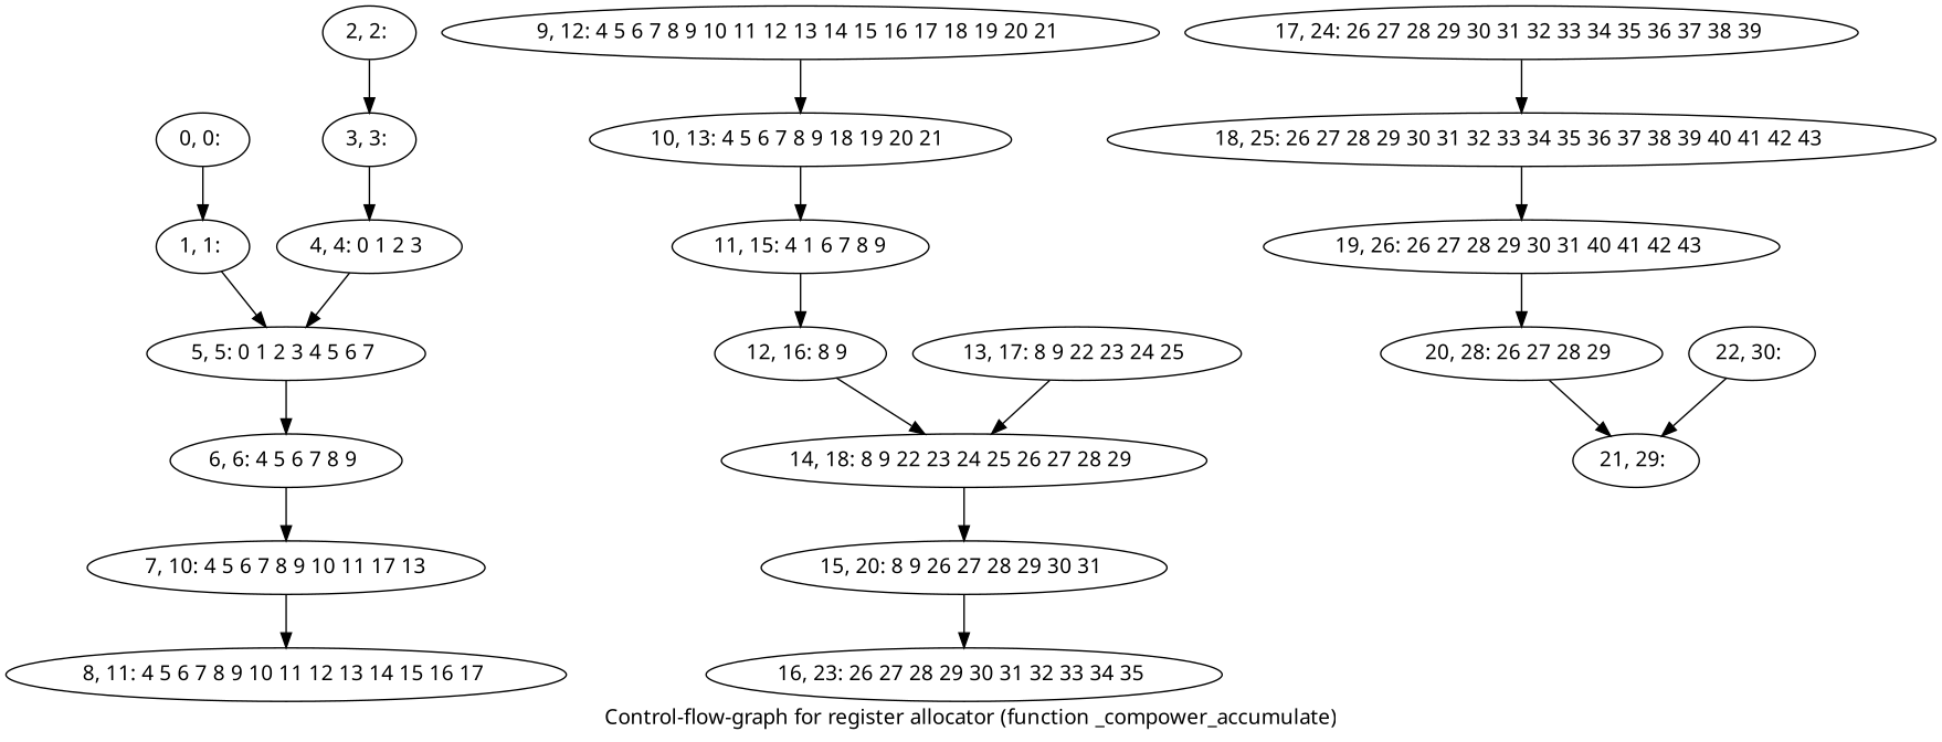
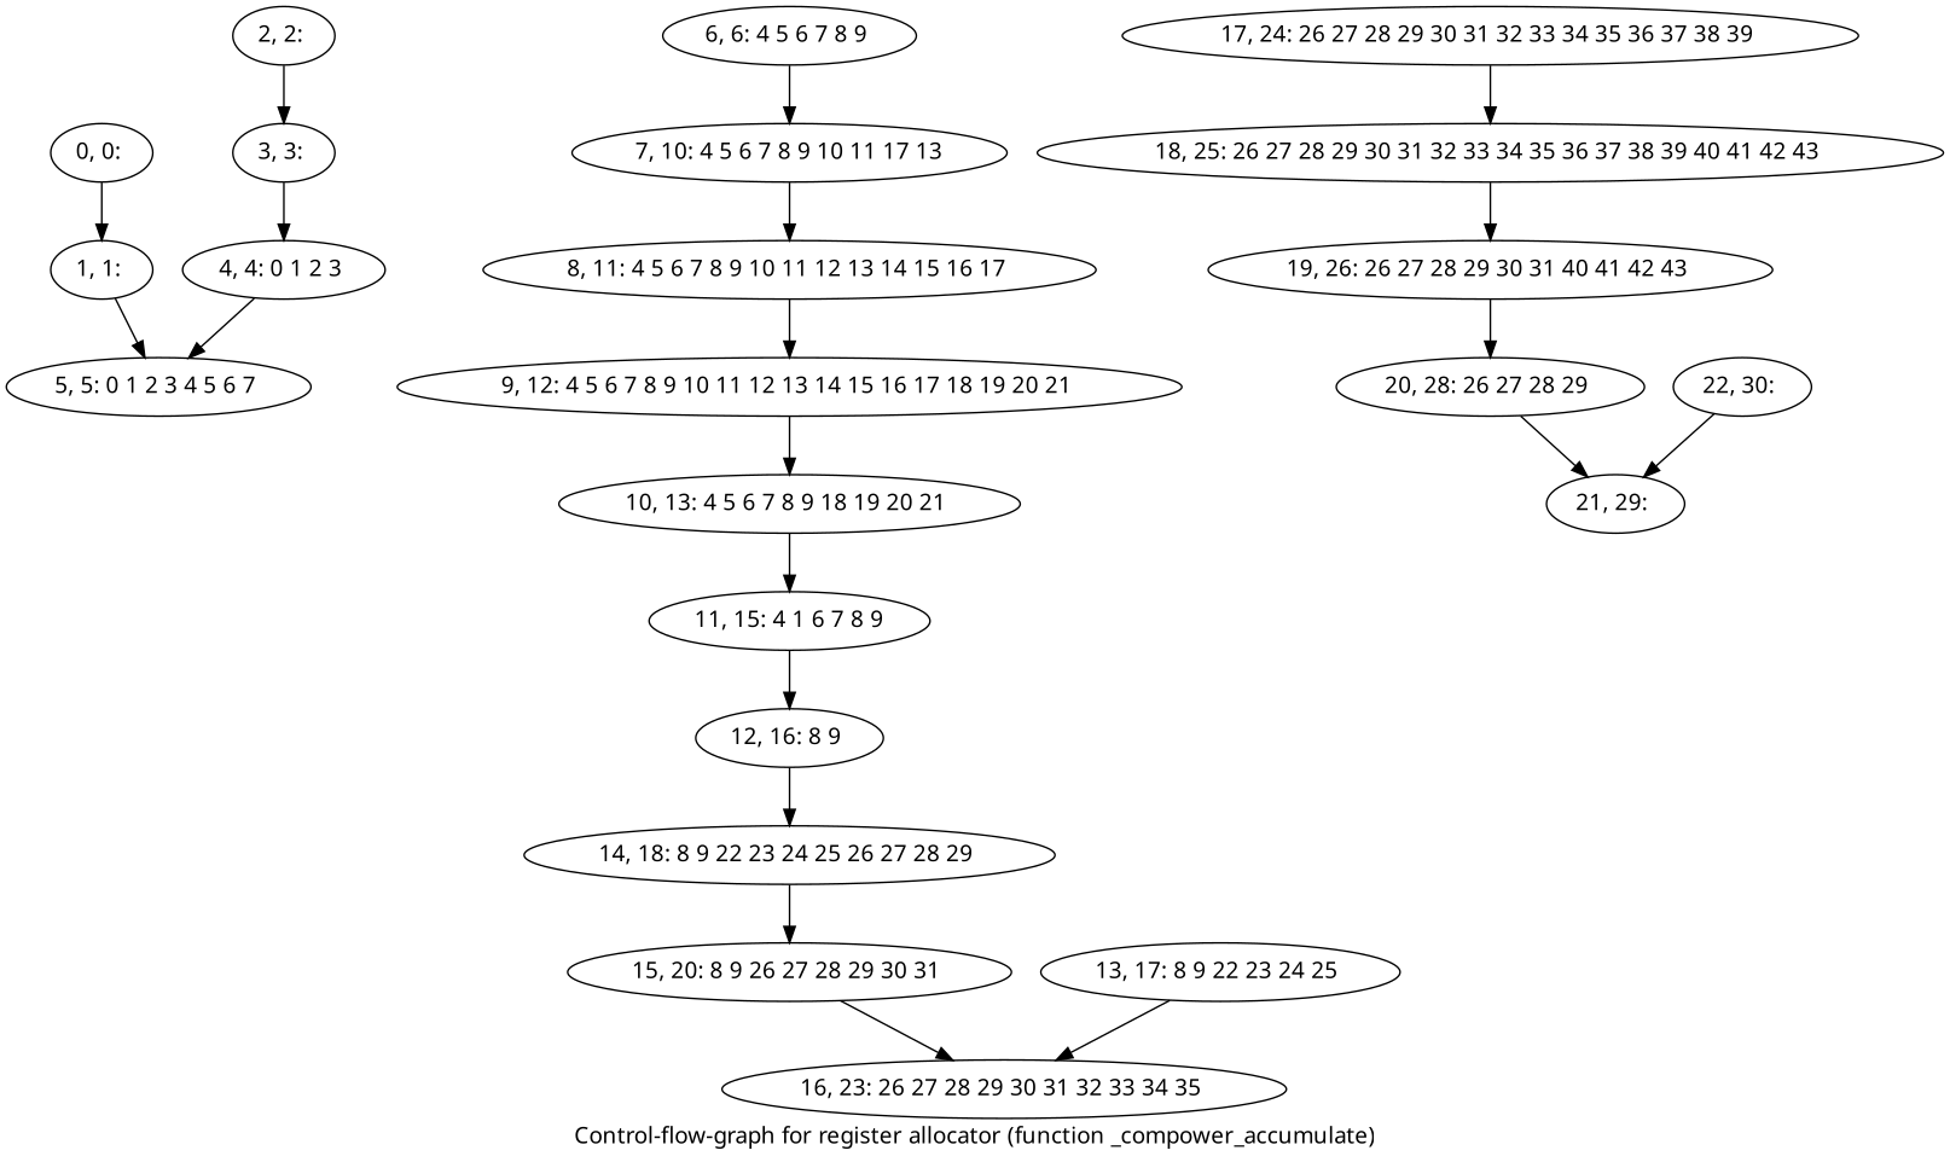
  digraph {
    fontname="Noto Sans"
    label="Control-flow-graph for register allocator (function _compower_accumulate)"
    node [fontname="Noto Sans"]
    edge [fontname="Noto Sans"]
    n1 [label="0, 0: "]
    n2 [label="1, 1: "]
    n3 [label="5, 5: 0 1 2 3 4 5 6 7 "]
    n4 [label="2, 2: "]
    n5 [label="3, 3: "]
    n6 [label="4, 4: 0 1 2 3 "]
    n7 [label="6, 6: 4 5 6 7 8 9 "]
    n8 [label="7, 10: 4 5 6 7 8 9 10 11 17 13"]
    n9 [label="8, 11: 4 5 6 7 8 9 10 11 12 13 14 15 16 17 "]
    n10 [label="9, 12: 4 5 6 7 8 9 10 11 12 13 14 15 16 17 18 19 20 21 "]
    n11 [label="10, 13: 4 5 6 7 8 9 18 19 20 21 "]
    n12 [label="11, 15: 4 1 6 7 8 9"]
    n13 [label="12, 16: 8 9 "]
    n14 [label="14, 18: 8 9 22 23 24 25 26 27 28 29 "]
    n15 [label="13, 17: 8 9 22 23 24 25 "]
    n16 [label="15, 20: 8 9 26 27 28 29 30 31 "]
    n17 [label="16, 23: 26 27 28 29 30 31 32 33 34 35 "]
    n18 [label="17, 24: 26 27 28 29 30 31 32 33 34 35 36 37 38 39 "]
    n19 [label="18, 25: 26 27 28 29 30 31 32 33 34 35 36 37 38 39 40 41 42 43 "]
    n20 [label="19, 26: 26 27 28 29 30 31 40 41 42 43 "]
    n21 [label="20, 28: 26 27 28 29 "]
    n22 [label="21, 29: "]
    n23 [label="22, 30: "]
    n1 -> n2
    n2 -> n3
-   n3 -> n7
    n4 -> n5
    n5 -> n6
    n6 -> n3
    n7 -> n8
    n8 -> n9
+   n9 -> n10
    n10 -> n11
    n11 -> n12
    n12 -> n13
    n13 -> n14
    n14 -> n16
-   n15 -> n14
+   n15 -> n17
    n16 -> n17
    n18 -> n19
    n19 -> n20
    n20 -> n21
    n21 -> n22
    n23 -> n22
  }
